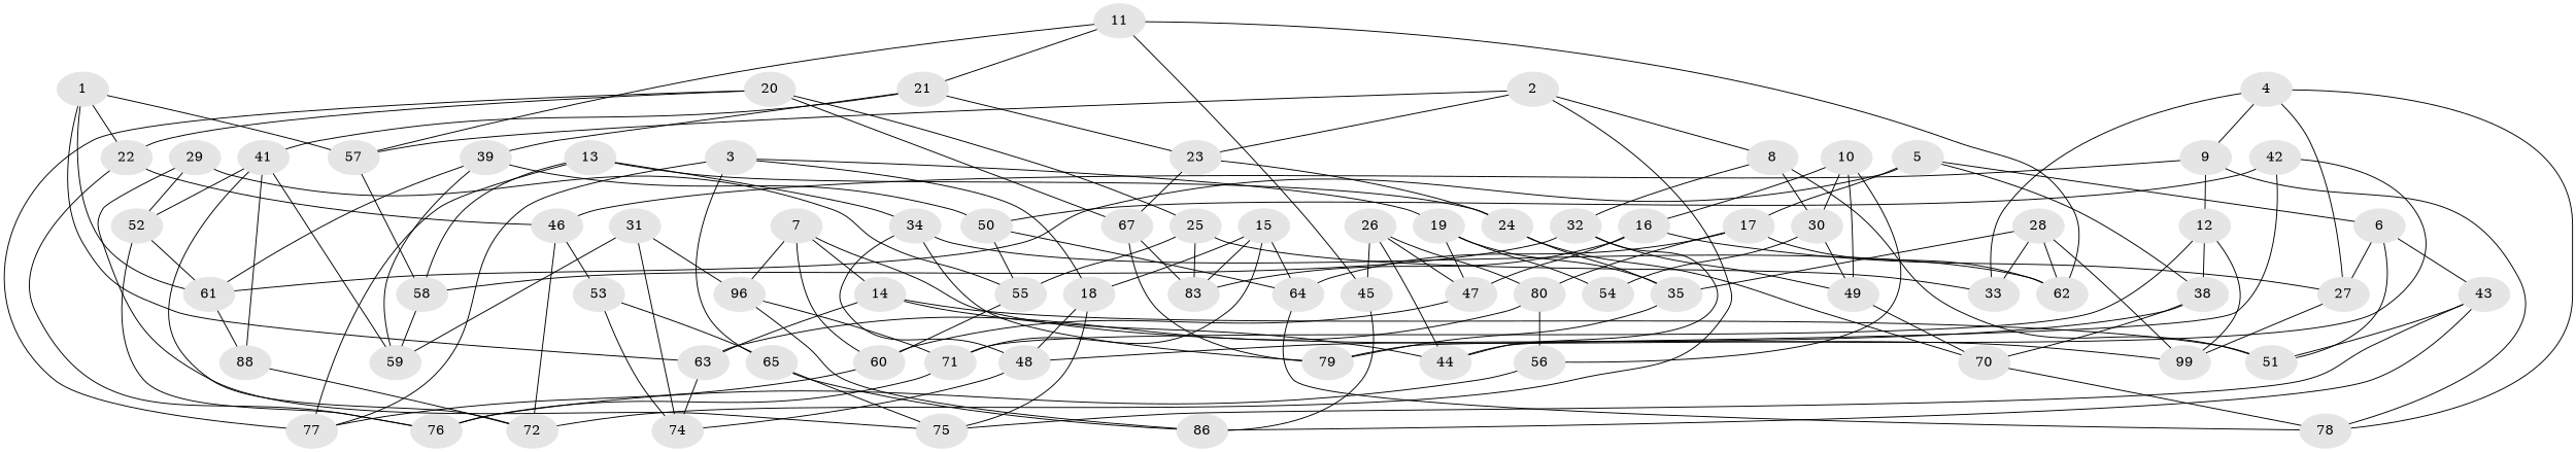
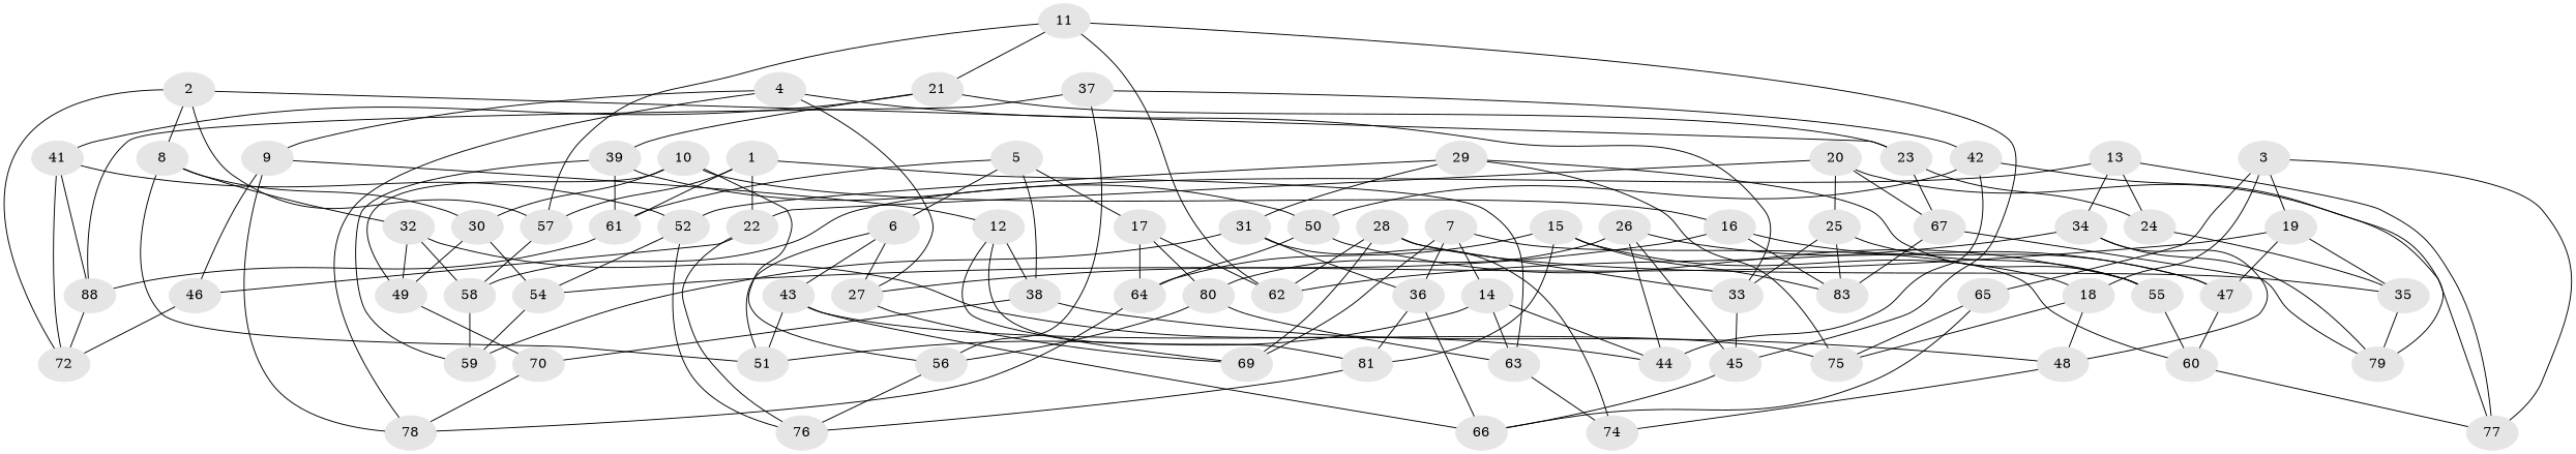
  graph {
    node [color=gray90 style=filled]
    1
    22
    57
    61
    63
    46
    76
    58
    n9 [label=88]
    74
    2
    8
    23
    72
    51
    30
    32
    24
    67
    3
    18
    19
    65
    77
    48
    75
    47
    35
    54
-   66 [label=86]
+   66
    4
    9
    27
    33
    78
    12
-   69 [label=99]
+   69
    45
    5
    6
    17
    38
    43
    62
    64
    n46 [label=80]
    70
    7
    14
-   36 [label=96]
+   36
    60
    44
-   71
+   71 [label=81]
    49
-   53
    10
    16
    56
    n59 [label=83]
    11
    21
    39
    41
    13
    34
    79
    59
    15
    20
    25
    55
    50
    52
    26
    28
    29
    31
+   37
    42
    1 -- 22
    1 -- 57
    1 -- 61
    1 -- 63
    22 -- 46
    22 -- 76
    57 -- 58
    61 -- n9
    63 -- 74
    46 -- 72
-   46 -- 53
    58 -- 59
    n9 -- 72
    2 -- 57
    2 -- 8
    2 -- 23
    2 -- 72
    8 -- 51
    8 -- 30
    8 -- 32
    23 -- 24
    23 -- 67
    30 -- 54
    30 -- 49
    32 -- 58
    32 -- 44
    32 -- 49
    24 -- 35
-   24 -- 70
    67 -- n59
    67 -- 79
    3 -- 18
    3 -- 19
    3 -- 65
    3 -- 77
    18 -- 48
    18 -- 75
    19 -- 47
    19 -- 35
    19 -- 54
    65 -- 75
    65 -- 66
    48 -- 74
    47 -- 60
    35 -- 79
-   41 -- 59
+   54 -- 59
    4 -- 9
    4 -- 27
    4 -- 33
    4 -- 78
    9 -- 46
    9 -- 78
    9 -- 12
    27 -- 69
+   33 -- 45
    12 -- 69
    12 -- 38
    12 -- 71
    45 -- 66
    5 -- 61
    5 -- 6
    5 -- 17
    5 -- 38
    6 -- 51
    6 -- 27
    6 -- 43
    17 -- 62
    17 -- 64
    17 -- n46
    38 -- 48
    38 -- 70
    43 -- 51
    43 -- 75
    43 -- 66
    64 -- 78
    n46 -- 63
    n46 -- 56
    70 -- 78
    7 -- 69
    7 -- 14
    7 -- 36
    7 -- 60
    14 -- 63
    14 -- 51
    14 -- 44
    36 -- 66
    36 -- 71
    60 -- 77
    71 -- 76
    49 -- 70
-   53 -- 74
-   53 -- 65
    10 -- 30
    10 -- 49
    10 -- 16
    10 -- 56
    16 -- 47
    16 -- 27
    16 -- n59
    56 -- 76
    11 -- 57
    11 -- 45
    11 -- 62
    11 -- 21
    21 -- 23
    21 -- 39
    21 -- 41
    39 -- 61
    39 -- 59
    39 -- 50
    41 -- n9
    41 -- 72
    41 -- 52
    13 -- 58
    13 -- 24
    13 -- 77
    13 -- 34
    34 -- 48
    34 -- 62
    34 -- 79
    15 -- 18
    15 -- 64
    15 -- 71
    15 -- n59
    20 -- 22
    20 -- 67
    20 -- 77
    20 -- 25
    25 -- 33
    25 -- n59
    25 -- 55
    55 -- 60
    50 -- 64
    50 -- 55
    52 -- 76
-   52 -- 61
+   52 -- 54
    26 -- 47
    26 -- 45
    26 -- n46
    26 -- 44
    28 -- 35
    28 -- 33
    28 -- 69
    28 -- 62
    29 -- 75
    29 -- 55
    29 -- 52
+   29 -- 31
    31 -- 74
    31 -- 36
    31 -- 59
+   37 -- n9
+   37 -- 56
+   37 -- 42
    42 -- 44
    42 -- 79
    42 -- 50
  }
